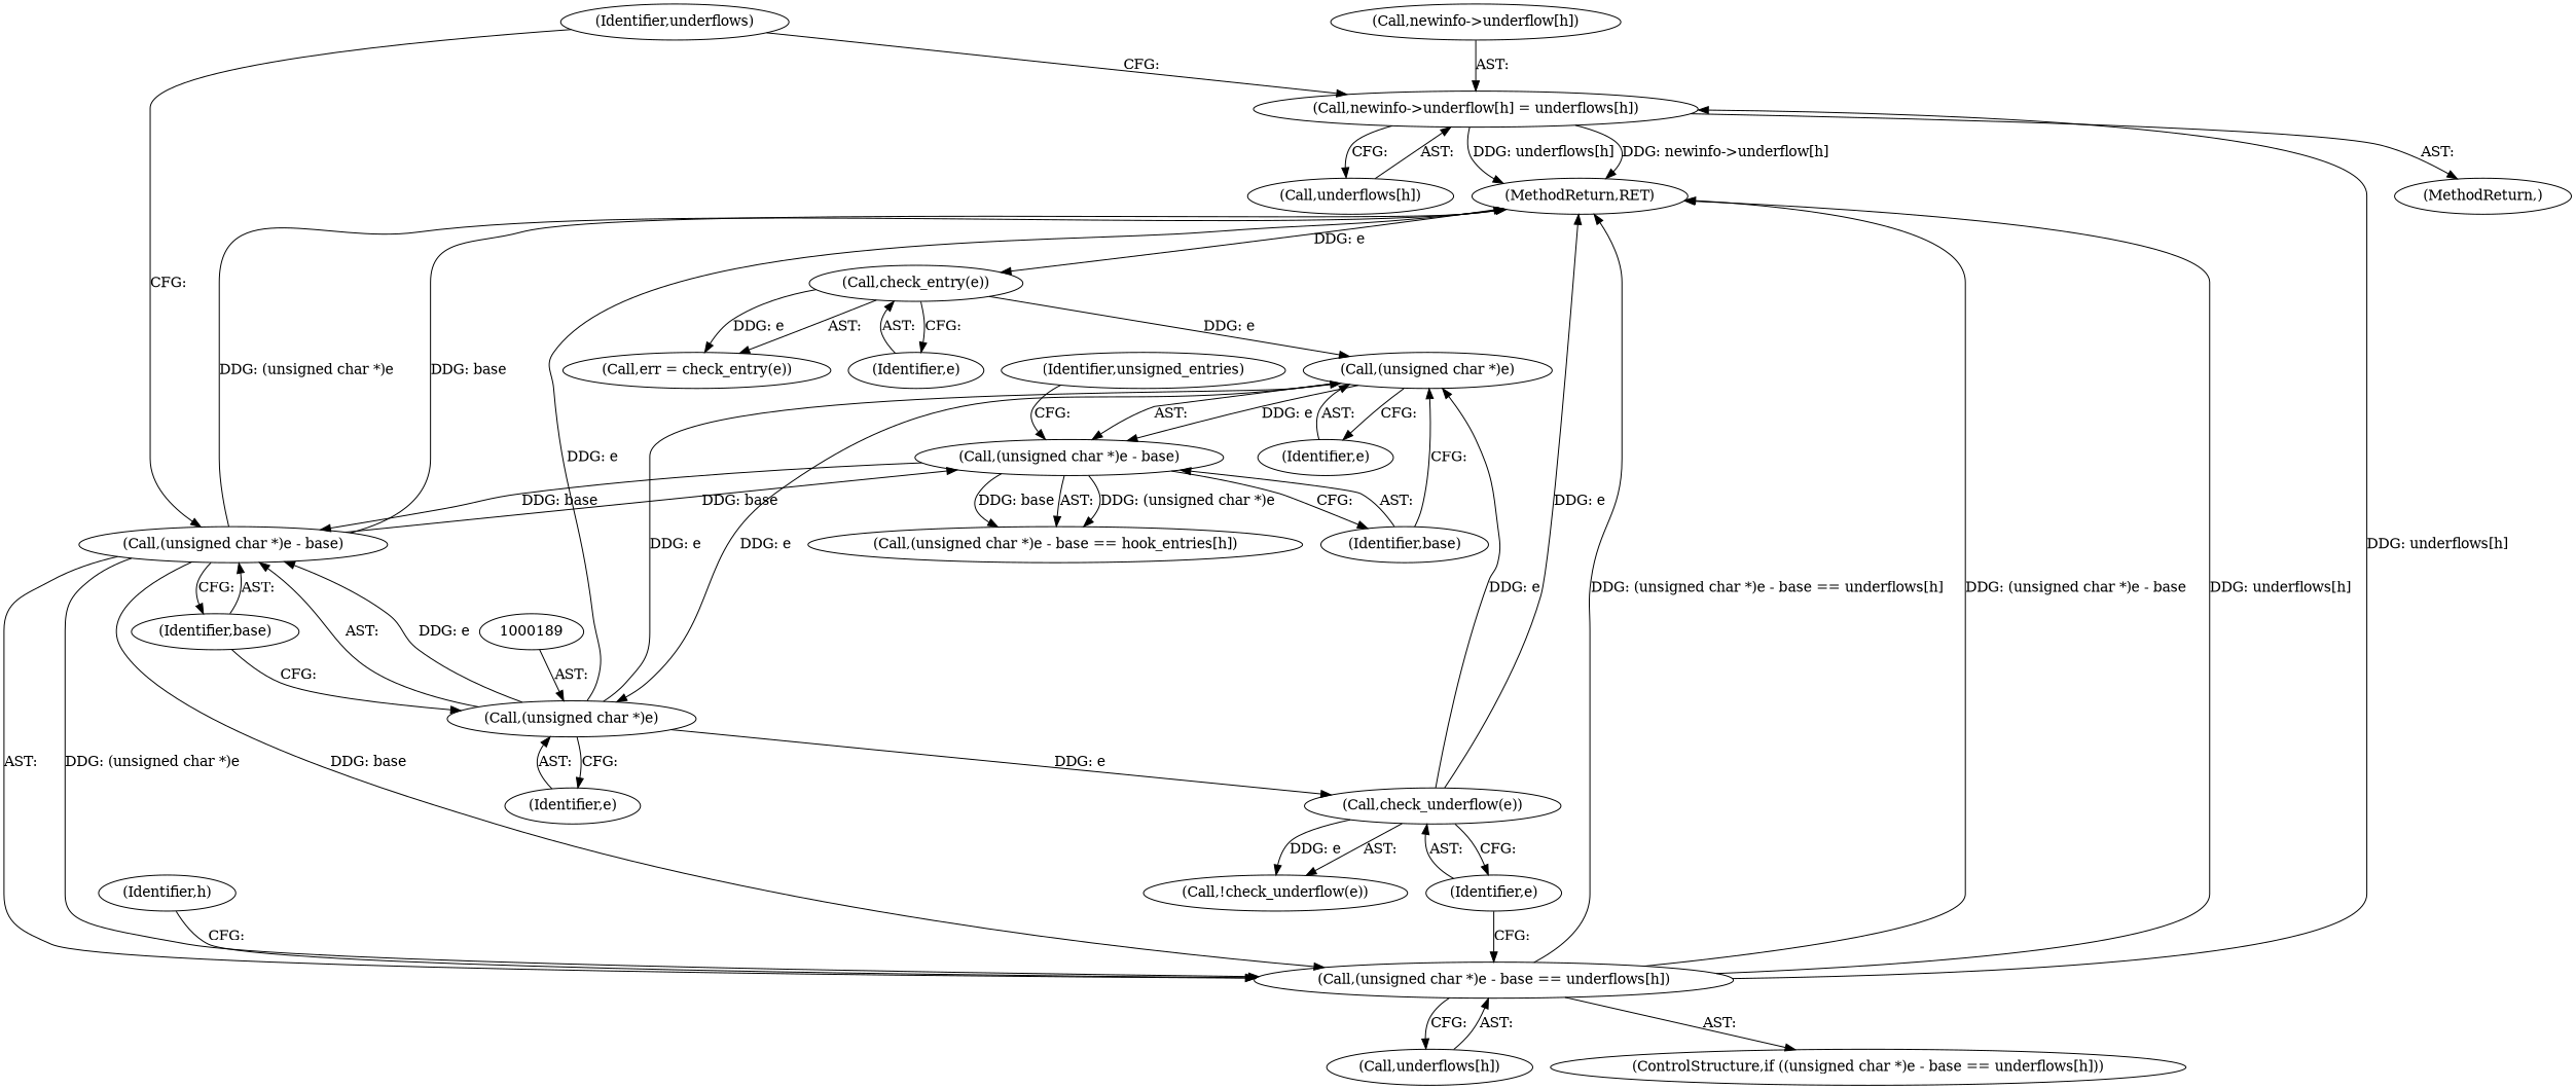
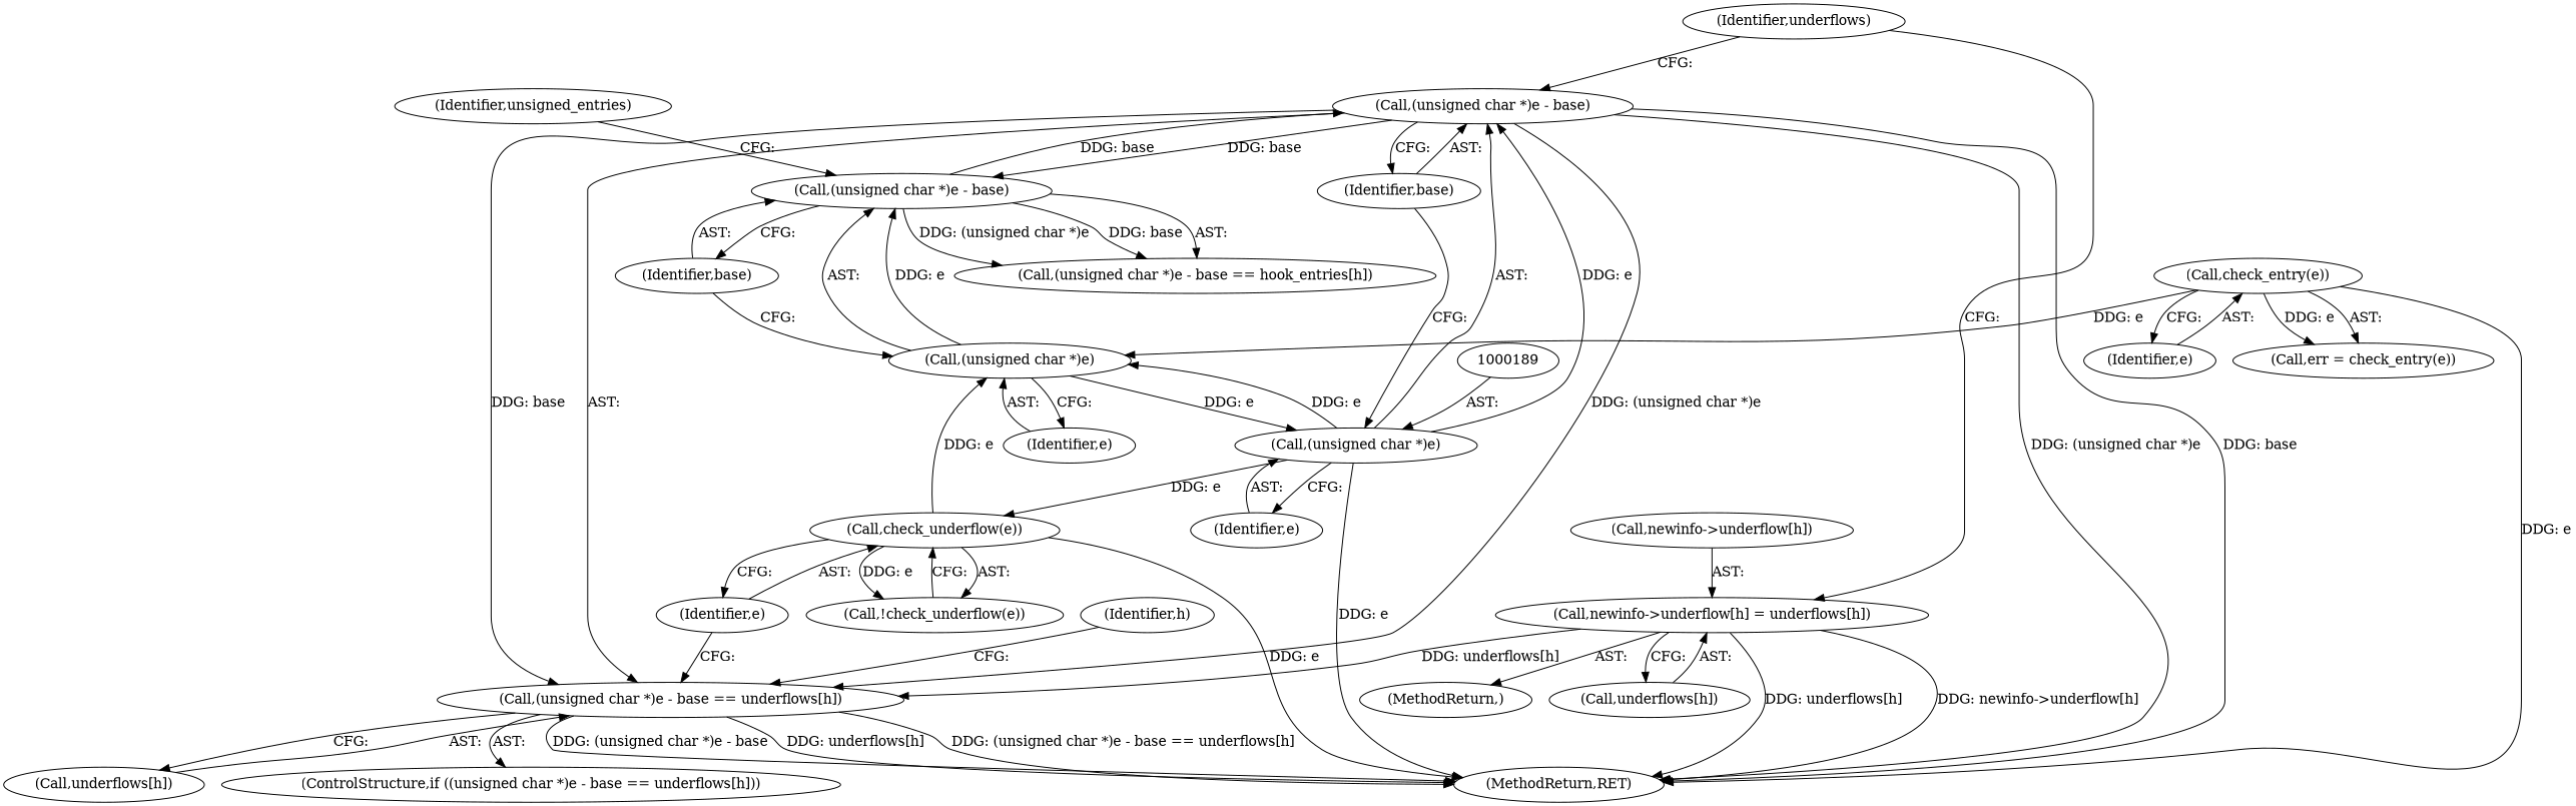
  digraph {
    n1 [label="(Call,newinfo->underflow[h] = underflows[h])"]
    n2 [label="(MethodReturn,)"]
    n3 [label="(MethodReturn,RET)"]
    n4 [label="(Call,underflows[h])"]
    n5 [label="(Call,(unsigned char *)e - base == underflows[h])"]
    n6 [label="(Call,underflows[h])"]
    n7 [label="(ControlStructure,if ((unsigned char *)e - base == underflows[h]))"]
    n8 [label="(Call,(unsigned char *)e - base)"]
    n9 [label="(Call,(unsigned char *)e - base)"]
    n10 [label="(Identifier,base)"]
    n11 [label="(Call,(unsigned char *)e - base == hook_entries[h])"]
    n12 [label="(Identifier,base)"]
    n13 [label="(Call,(unsigned char *)e)"]
    n14 [label="(Call,(unsigned char *)e)"]
    n15 [label="(Call,check_underflow(e))"]
    n16 [label="(Identifier,e)"]
    n17 [label="(Identifier,e)"]
    n18 [label="(Call,!check_underflow(e))"]
    n19 [label="(Identifier,e)"]
    n20 [label="(Call,check_entry(e))"]
    n21 [label="(Call,err = check_entry(e))"]
    n22 [label="(Identifier,e)"]
    n23 [label="(Identifier,h)"]
    n24 [label="(Identifier,unsigned_entries)"]
    n25 [label="(Identifier,underflows)"]
    n26 [label="(Call,newinfo->underflow[h])"]
    1000189
    n1 -> n2 [label="AST: "]
    n1 -> n3 [label="DDG: newinfo->underflow[h]"]
    n1 -> n3 [label="DDG: underflows[h]"]
    n1 -> n4 [label="CFG: "]
    n4 -> n1 [label="AST: "]
-   n5 -> n1 [label="DDG: underflows[h]"]
+   n1 -> n5 [label="DDG: underflows[h]"]
    n5 -> n3 [label="DDG: (unsigned char *)e - base == underflows[h]"]
    n5 -> n3 [label="DDG: (unsigned char *)e - base"]
    n5 -> n3 [label="DDG: underflows[h]"]
    n5 -> n6 [label="CFG: "]
    n5 -> n7 [label="AST: "]
    n6 -> n5 [label="AST: "]
    n8 -> n3 [label="DDG: (unsigned char *)e"]
    n8 -> n3 [label="DDG: base"]
    n8 -> n5 [label="AST: "]
    n8 -> n5 [label="DDG: (unsigned char *)e"]
    n8 -> n5 [label="DDG: base"]
    n8 -> n9 [label="DDG: base"]
    n8 -> n10 [label="CFG: "]
    n9 -> n8 [label="DDG: base"]
    n9 -> n11 [label="AST: "]
    n9 -> n11 [label="DDG: (unsigned char *)e"]
    n9 -> n11 [label="DDG: base"]
    n9 -> n12 [label="CFG: "]
    n10 -> n8 [label="AST: "]
    n10 -> n13 [label="CFG: "]
    n12 -> n9 [label="AST: "]
    n12 -> n14 [label="CFG: "]
    n13 -> n3 [label="DDG: e"]
    n13 -> n8 [label="AST: "]
    n13 -> n8 [label="DDG: e"]
    n13 -> n14 [label="DDG: e"]
    n13 -> n15 [label="DDG: e"]
    n13 -> n16 [label="CFG: "]
    n14 -> n9 [label="AST: "]
    n14 -> n9 [label="DDG: e"]
    n14 -> n13 [label="DDG: e"]
    n14 -> n17 [label="CFG: "]
    n15 -> n3 [label="DDG: e"]
    n15 -> n14 [label="DDG: e"]
    n15 -> n18 [label="AST: "]
    n15 -> n18 [label="DDG: e"]
    n15 -> n19 [label="CFG: "]
    n16 -> n13 [label="AST: "]
    n17 -> n14 [label="AST: "]
+   n18 -> n15 [label="CFG: "]
    n19 -> n5 [label="CFG: "]
    n19 -> n15 [label="AST: "]
-   n3 -> n20 [label="DDG: e"]
+   n20 -> n3 [label="DDG: e"]
    n20 -> n14 [label="DDG: e"]
    n20 -> n21 [label="AST: "]
    n20 -> n21 [label="DDG: e"]
    n20 -> n22 [label="CFG: "]
    n22 -> n20 [label="AST: "]
    n23 -> n5 [label="CFG: "]
    n24 -> n9 [label="CFG: "]
    n25 -> n1 [label="CFG: "]
    n25 -> n8 [label="CFG: "]
    n26 -> n1 [label="AST: "]
    1000189 -> n13 [label="AST: "]
  }
